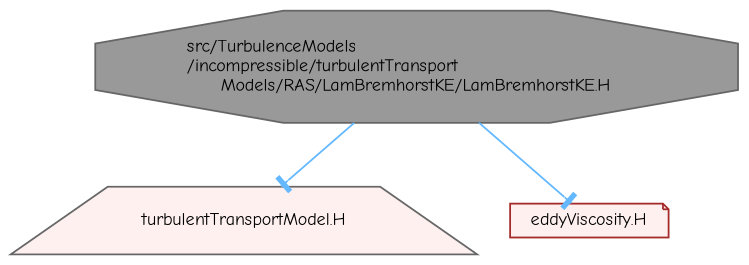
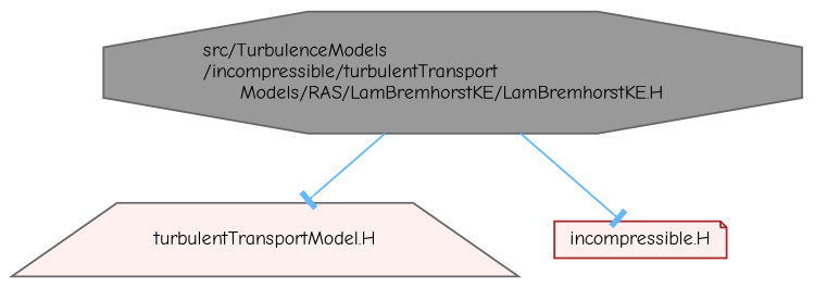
  digraph {
    fontname="Comic Neue"
    node [color=gray40 fillcolor="#FFF0F0" fontname="Comic Neue" fontsize=10 style=filled]
    edge [color=steelblue1 fontname="Comic Neue" fontsize=10 labelfontname=Helvetica labelfontsize=10 style=solid arrowhead=tee]
    n1 [fillcolor=grey60 fontcolor=black height=0.2 label="src/TurbulenceModels\l/incompressible/turbulentTransport\lModels/RAS/LamBremhorstKE/LamBremhorstKE.H" shape=octagon width=0.4]
    n2 [height=0.2 label="turbulentTransportModel.H" shape=trapezium width=0.4]
-   n3 [color=brown height=0.2 label="eddyViscosity.H" shape=note width=0.4]
+   n3 [color=brown height=0.2 label="incompressible.H" shape=note width=0.4]
    n1 -> n2
    n1 -> n3
  }
